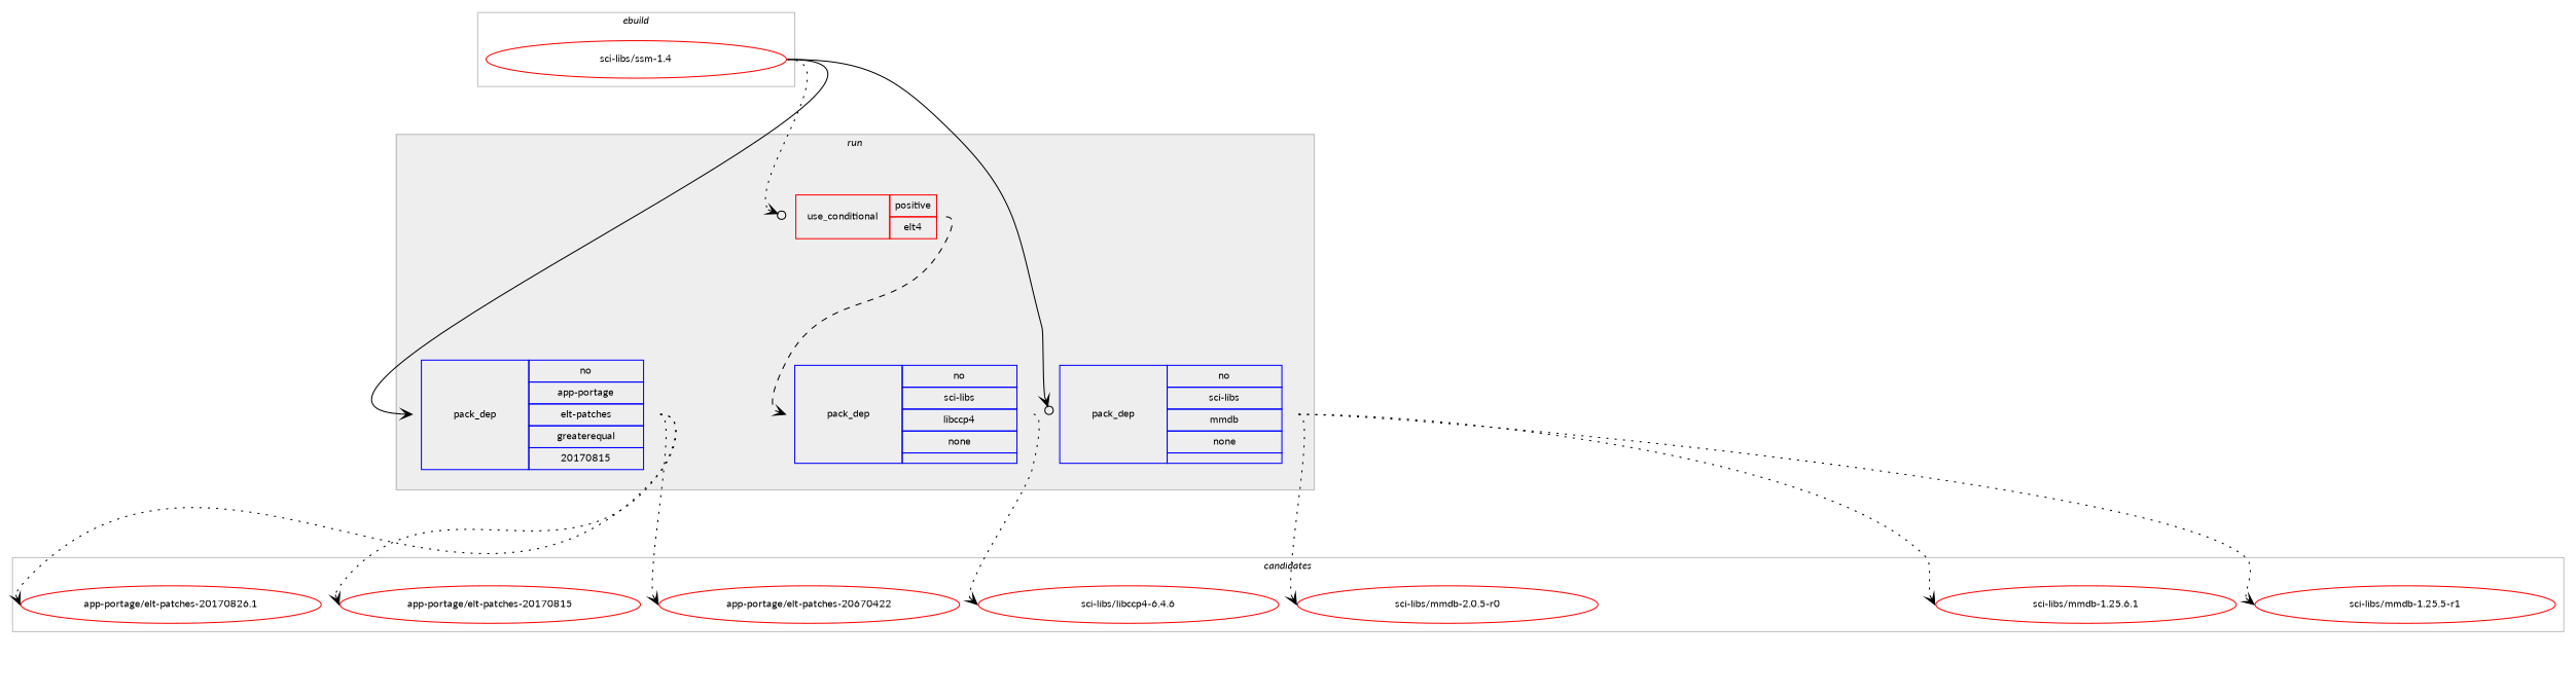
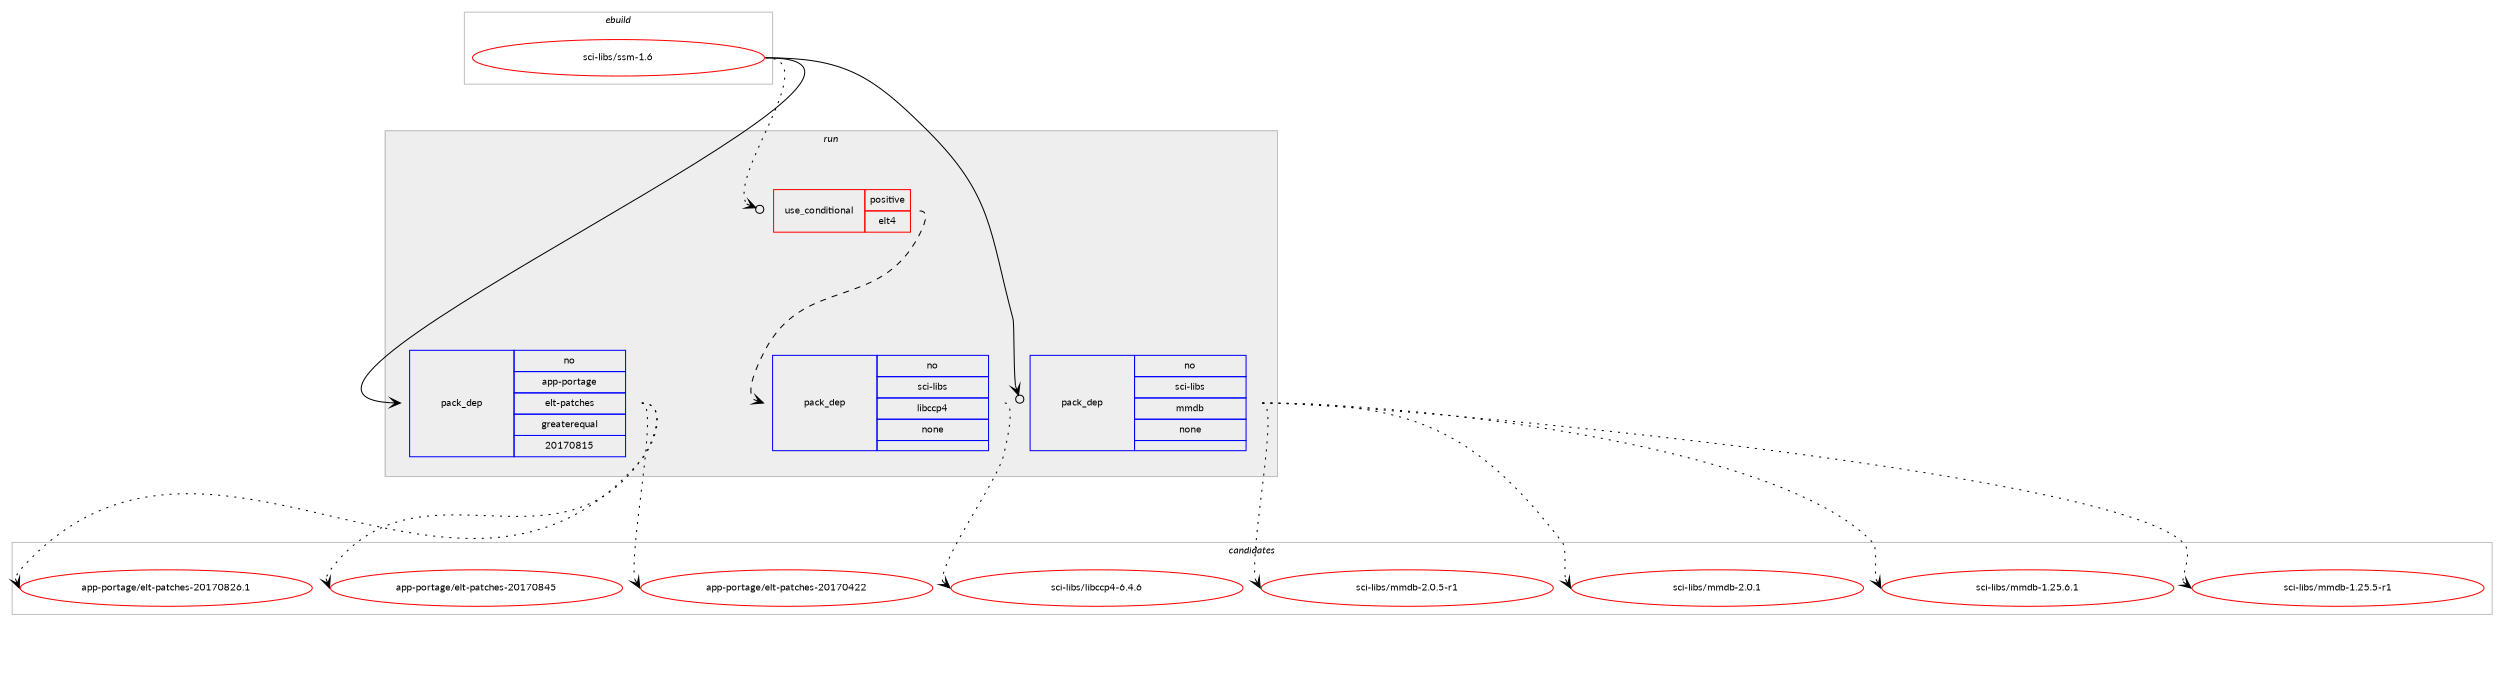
  digraph {
    compound=true
    concentrate=true
    fontname=Lato
    fontsize=10
    newrank=true
    rankdir=TB
    ranksep=1.5
    node [color=red fontname=Lato fontsize=10]
    edge [arrowhead=vee fontname=Lato headport=w style=dotted tailport=e weight=100]
-   n1 [label="sci-libs/ssm-1.4" width=4]
+   n1 [label="sci-libs/ssm-1.6" width=4]
    n2 [color=blue label=<<TABLE BORDER="0" CELLBORDER="1" CELLSPACING="0" CELLPADDING="4" WIDTH="220"><TR><TD ROWSPAN="6" CELLPADDING="30">pack_dep</TD></TR><TR><TD WIDTH="110">no</TD></TR><TR><TD>app-portage</TD></TR><TR><TD>elt-patches</TD></TR><TR><TD>greaterequal</TD></TR><TR><TD>20170815</TD></TR></TABLE>> shape=none]
    n3 [color=blue label=<<TABLE BORDER="0" CELLBORDER="1" CELLSPACING="0" CELLPADDING="4" WIDTH="220"><TR><TD ROWSPAN="6" CELLPADDING="30">pack_dep</TD></TR><TR><TD WIDTH="110">no</TD></TR><TR><TD>sci-libs</TD></TR><TR><TD>libccp4</TD></TR><TR><TD>none</TD></TR><TR><TD></TD></TR></TABLE>> shape=none]
    n4 [label=<<TABLE BORDER="0" CELLBORDER="1" CELLSPACING="0" CELLPADDING="4"><TR><TD ROWSPAN="3" CELLPADDING="10">use_conditional</TD></TR><TR><TD>positive</TD></TR><TR><TD>elt4</TD></TR></TABLE>> shape=none]
    n5 [color=blue label=<<TABLE BORDER="0" CELLBORDER="1" CELLSPACING="0" CELLPADDING="4" WIDTH="220"><TR><TD ROWSPAN="6" CELLPADDING="30">pack_dep</TD></TR><TR><TD WIDTH="110">no</TD></TR><TR><TD>sci-libs</TD></TR><TR><TD>mmdb</TD></TR><TR><TD>none</TD></TR><TR><TD></TD></TR></TABLE>> shape=none]
-   n6 [label="app-portage/elt-patches-20670422" width=4]
-   n7 [label="app-portage/elt-patches-20170815" width=4]
+   n6 [label="app-portage/elt-patches-20170422" width=4]
+   n7 [label="app-portage/elt-patches-20170845" width=4]
    n8 [label="app-portage/elt-patches-20170826.1" width=4]
    n9 [label="sci-libs/libccp4-6.4.6" width=4]
    n10 [label="sci-libs/mmdb-1.25.5-r1" width=4]
    n11 [label="sci-libs/mmdb-1.25.6.1" width=4]
-   n13 [label="sci-libs/mmdb-2.0.5-r0" width=4]
+   n12 [label="sci-libs/mmdb-2.0.1" width=4]
+   n13 [label="sci-libs/mmdb-2.0.5-r1" width=4]
    subgraph cluster_1 {
      color=gray
      label=<<i>ebuild</i>>
      rank=same
      n1
    }
    subgraph cluster_2 {
      color=gray
      label=<<i>dependencies</i>>
      subgraph cluster_3 {
        color=gray
        fillcolor="#eeeeee"
        label=<<i>compile</i>>
        style=filled
        subgraph sub_4 {
          color=gray
          fillcolor="#eeeeee"
          label=<<i>compile</i>>
          style=filled
          n2
        }
      }
      subgraph cluster_5 {
        color=gray
        fillcolor="#eeeeee"
        label=<<i>compile and run</i>>
        style=filled
        subgraph sub_6 {
          color=gray
          fillcolor="#eeeeee"
          label=<<i>compile and run</i>>
          style=filled
          n4
          subgraph sub_7 {
            color=gray
            fillcolor="#eeeeee"
            label=<<i>compile and run</i>>
            style=filled
            n3
          }
        }
        subgraph sub_8 {
          color=gray
          fillcolor="#eeeeee"
          label=<<i>compile and run</i>>
          style=filled
          n5
        }
      }
      subgraph cluster_9 {
        color=gray
        fillcolor="#eeeeee"
        label=<<i>run</i>>
        style=filled
      }
    }
    subgraph cluster_10 {
      color=gray
      label=<<i>candidates</i>>
      rank=same
      subgraph sub_11 {
        color=black
        label=<<i>candidates</i>>
        nodesep=1
        rank=same
        n6
        n7
        n8
      }
      subgraph sub_12 {
        color=black
        label=<<i>candidates</i>>
        nodesep=1
        rank=same
        n9
      }
      subgraph sub_13 {
        color=black
        label=<<i>candidates</i>>
        nodesep=1
        rank=same
        n10
        n11
+       n12
        n13
      }
    }
    n1 -> n2 [style=solid weight=20]
    n1 -> n4 [arrowhead=odotvee weight=20]
    n1 -> n5 [arrowhead=odotvee style=solid weight=20]
    n2 -> n6
    n2 -> n7
    n2 -> n8
    n3 -> n9
    n4 -> n3 [style=dashed weight=20]
    n5 -> n10
    n5 -> n11
+   n5 -> n12
    n5 -> n13
  }
